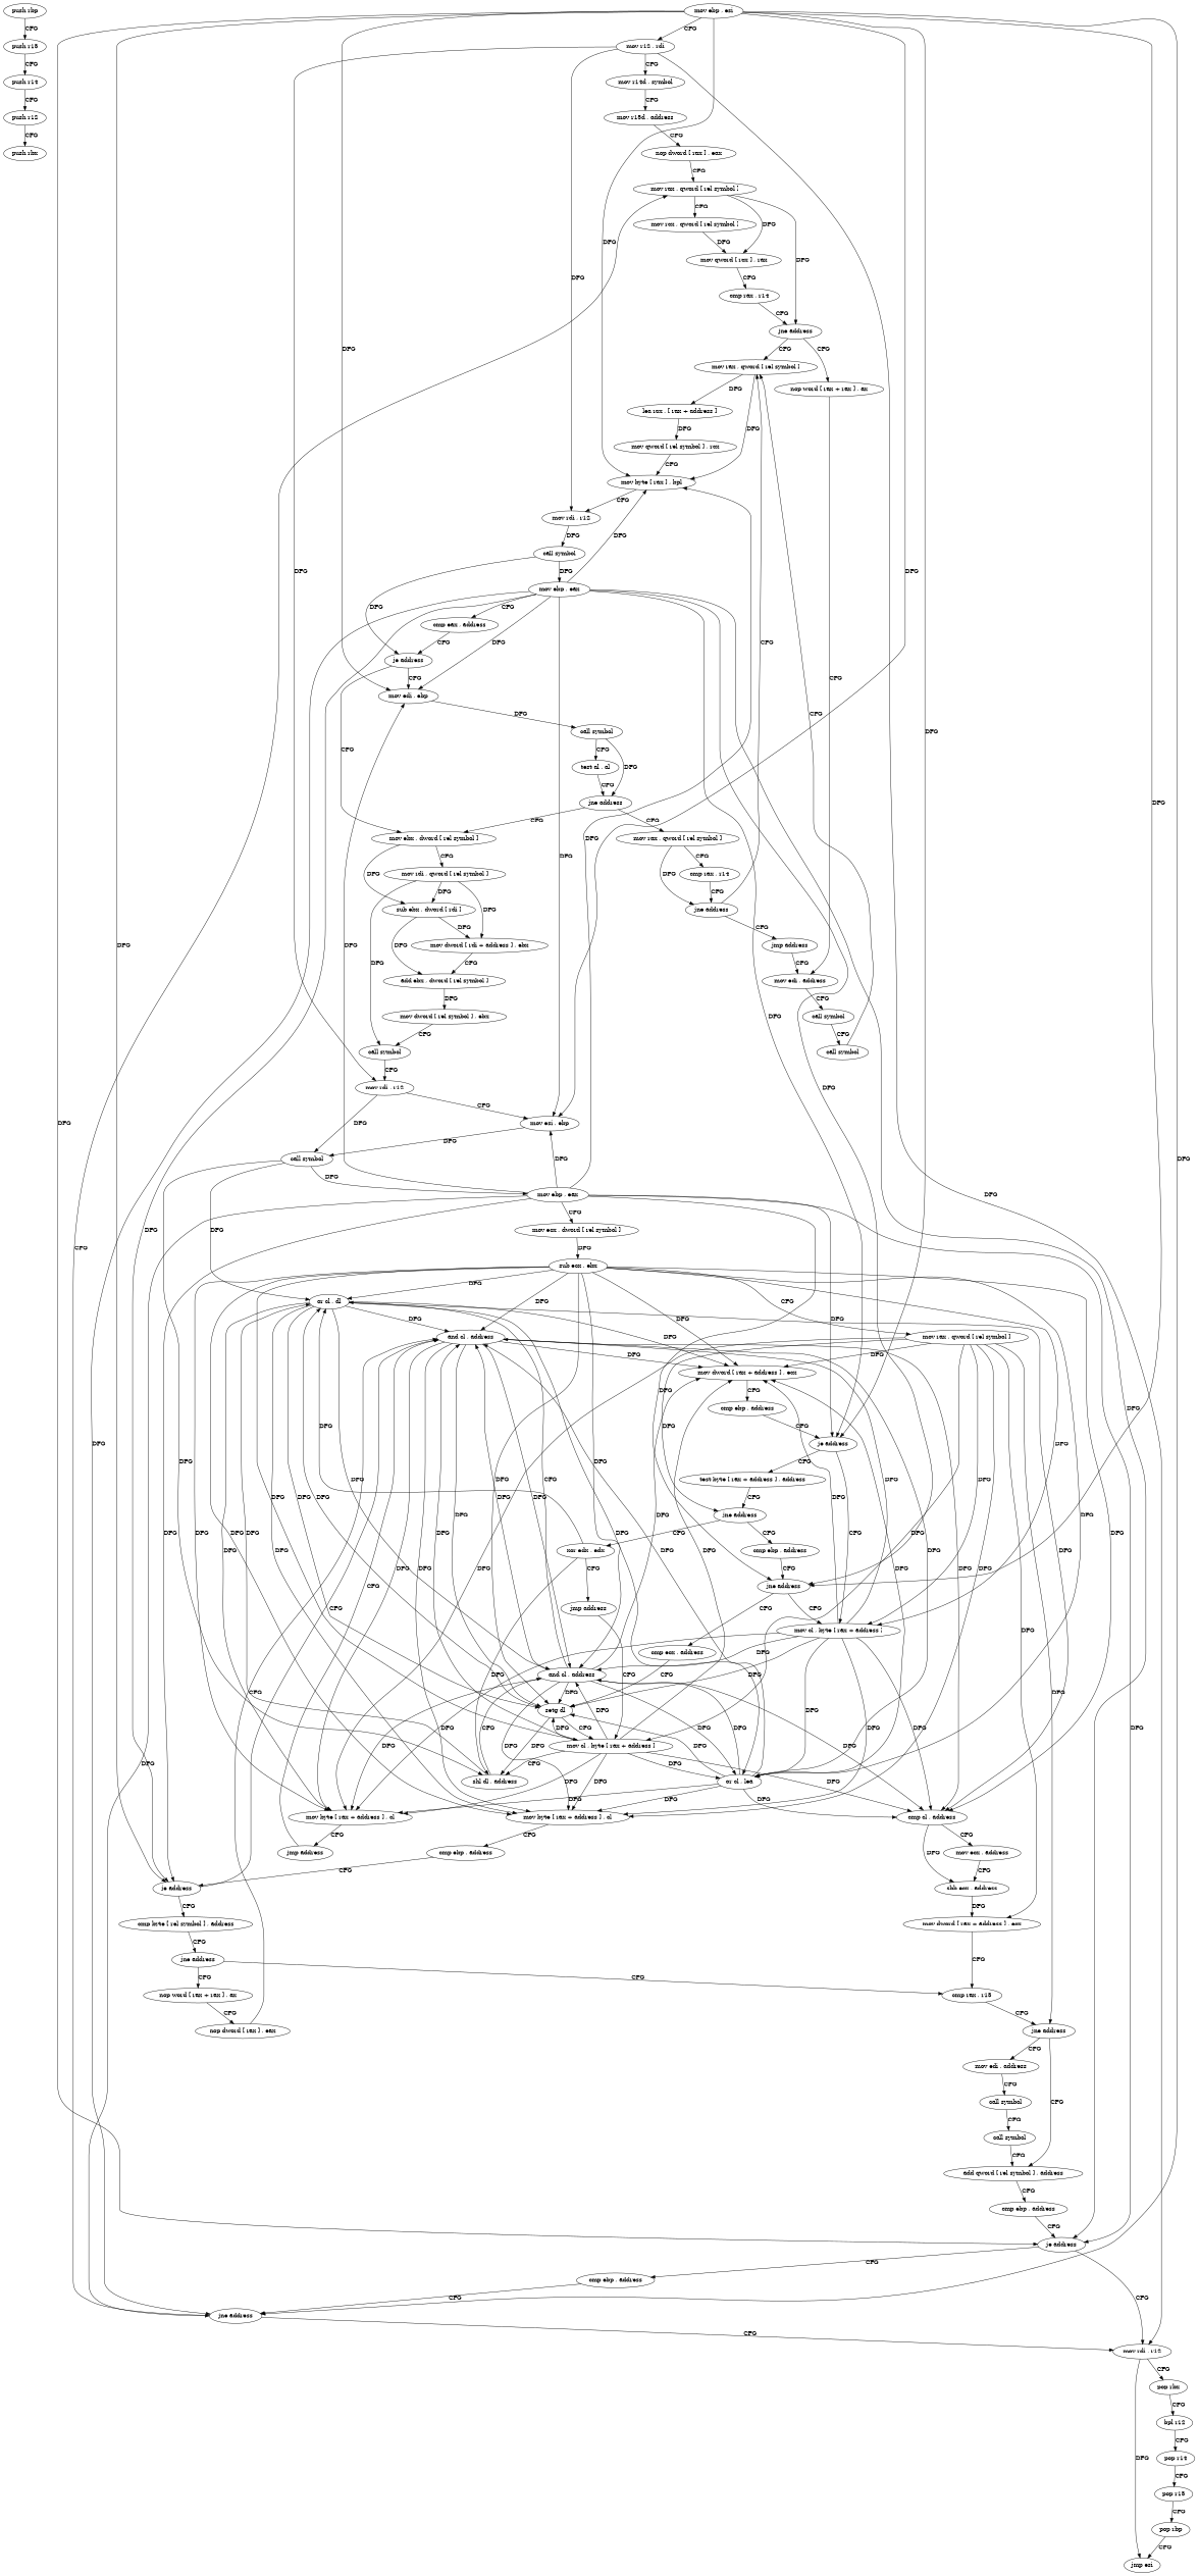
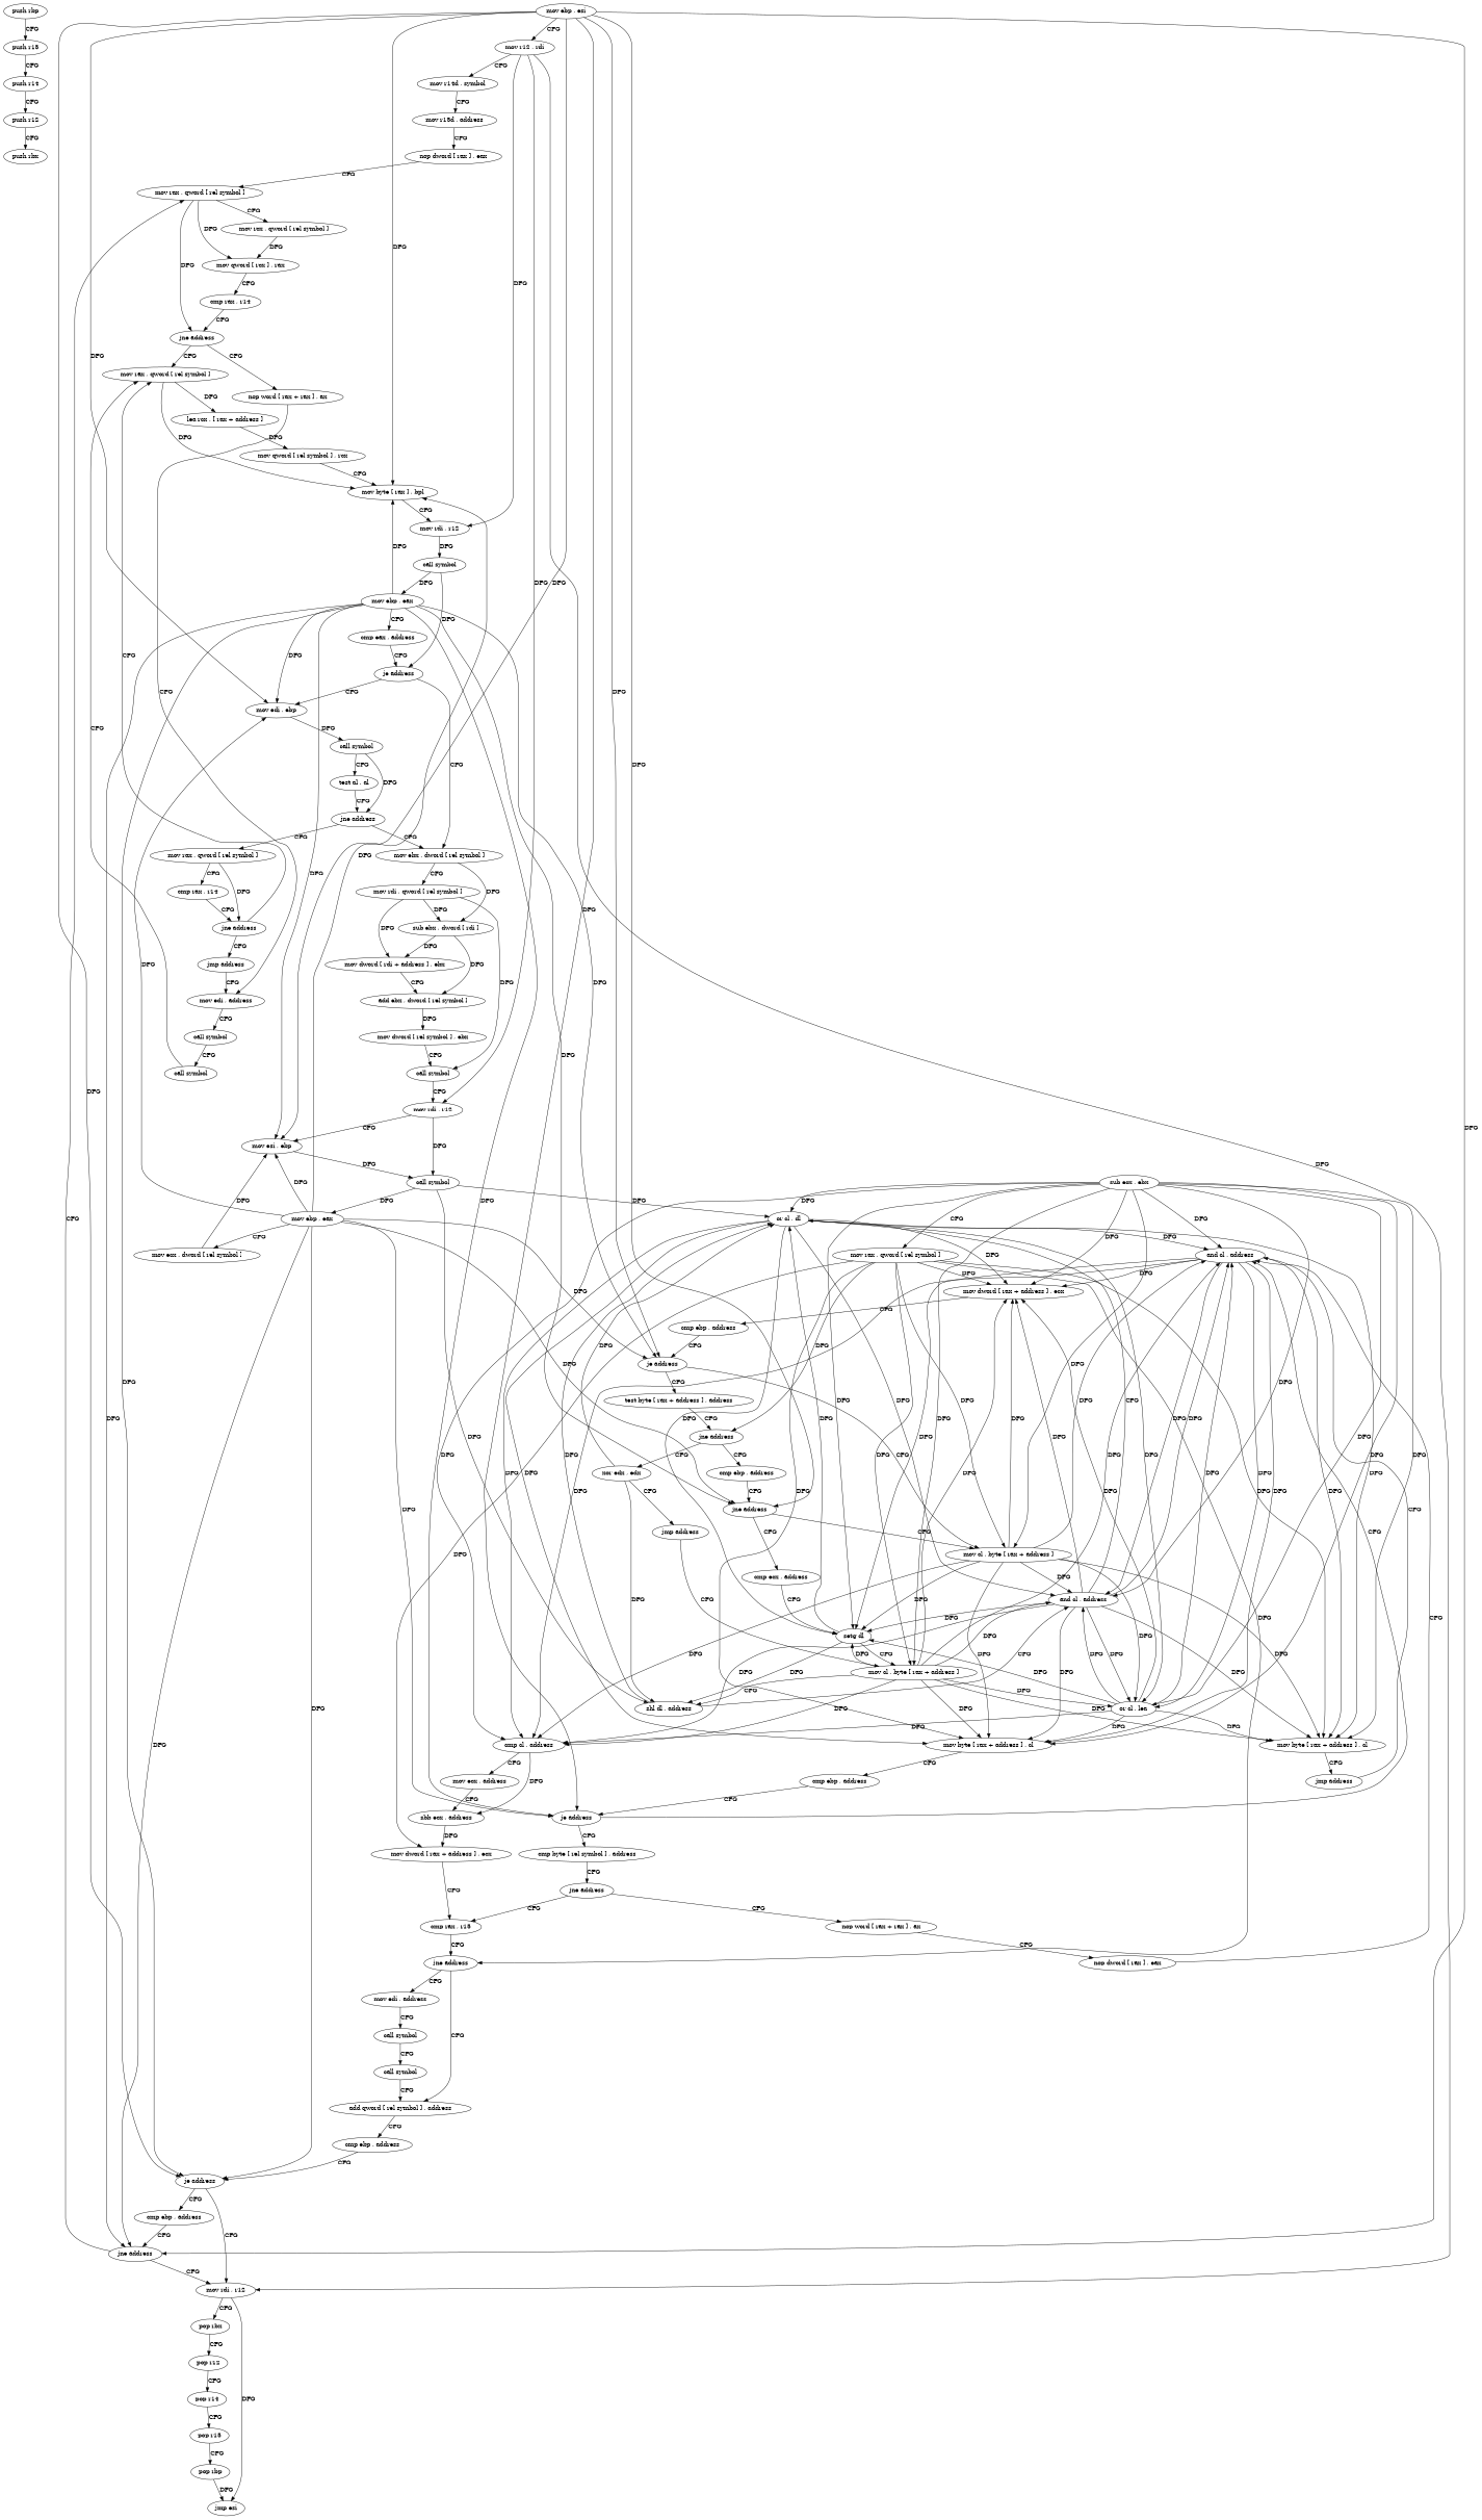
  digraph {
    n1 [label="push rbp"]
    n2 [label="push r15"]
    n3 [label="push r14"]
    n4 [label="push r12"]
    n5 [label="push rbx"]
    n6 [label="mov ebp , esi"]
    n7 [label="mov r12 , rdi"]
    n8 [label="mov byte [ rax ] , bpl"]
    n9 [label="mov edi , ebp"]
    n10 [label="mov esi , ebp"]
    n11 [label="je address"]
    n12 [label="jne address"]
    n13 [label="je address"]
    n14 [label="je address"]
    n15 [label="jne address"]
    n16 [label="mov r14d , symbol"]
    n17 [label="mov rdi , r12"]
    n18 [label="mov rdi , r12"]
    n19 [label="mov rdi , r12"]
    n20 [label="call symbol"]
    n21 [label="call symbol"]
    n22 [label="mov cl , byte [ rax + address ]"]
    n23 [label="test byte [ rax + address ] , address"]
    n24 [label="cmp ecx , address"]
    n25 [label="cmp ebp , address"]
    n26 [label="and cl , address"]
    n27 [label="cmp byte [ rel symbol ] , address"]
    n28 [label="mov rax , qword [ rel symbol ]"]
    n29 [label="mov r15d , address"]
    n30 [label="call symbol"]
    n31 [label="pop rbx"]
    n32 [label="jmp esi"]
    n33 [label="nop dword [ rax ] , eax"]
    n34 [label="mov rcx , qword [ rel symbol ]"]
    n35 [label="mov qword [ rcx ] , rax"]
    n36 [label="jne address"]
    n37 [label="cmp rax , r14"]
    n38 [label="mov rax , qword [ rel symbol ]"]
    n39 [label="nop word [ rax + rax ] , ax"]
    n40 [label="lea rcx , [ rax + address ]"]
    n41 [label="mov qword [ rel symbol ] , rcx"]
    n42 [label="mov ebp , eax"]
    n43 [label="je address"]
    n44 [label="cmp eax , address"]
    n45 [label="mov ebx , dword [ rel symbol ]"]
    n46 [label="mov rdi , qword [ rel symbol ]"]
    n47 [label="sub ebx , dword [ rdi ]"]
    n48 [label="mov dword [ rdi + address ] , ebx"]
    n49 [label="call symbol"]
    n50 [label="add ebx , dword [ rel symbol ]"]
    n51 [label="test al , al"]
    n52 [label="jne address"]
    n53 [label="mov edi , address"]
    n54 [label="call symbol"]
    n55 [label="call symbol"]
    n56 [label="mov dword [ rel symbol ] , ebx"]
    n57 [label="sub ecx , ebx"]
    n58 [label="or cl , dl"]
    n59 [label="mov rax , qword [ rel symbol ]"]
    n60 [label="mov dword [ rax + address ] , ecx"]
    n61 [label="or cl , lea"]
    n62 [label="mov byte [ rax + address ] , cl"]
    n63 [label="cmp cl , address"]
    n64 [label="mov cl , byte [ rax + address ]"]
    n65 [label="setg dl"]
    n66 [label="and cl , address"]
    n67 [label="mov byte [ rax + address ] , cl"]
    n68 [label="mov ebp , eax"]
    n69 [label="shl dl , address"]
    n70 [label="mov ecx , dword [ rel symbol ]"]
    n71 [label="jne address"]
    n72 [label="mov dword [ rax + address ] , ecx"]
    n73 [label="jne address"]
    n74 [label="cmp ebp , address"]
    n75 [label="jmp address"]
    n76 [label="mov ecx , address"]
    n77 [label="sbb ecx , address"]
    n78 [label="cmp ebp , address"]
    n79 [label="cmp ebp , address"]
    n80 [label="xor edx , edx"]
    n81 [label="cmp rax , r15"]
    n82 [label="add qword [ rel symbol ] , address"]
    n83 [label="mov edi , address"]
    n84 [label="mov rax , qword [ rel symbol ]"]
    n85 [label="cmp rax , r14"]
    n86 [label="jne address"]
    n87 [label="jmp address"]
    n88 [label="jmp address"]
    n89 [label="cmp ebp , address"]
-   n90 [label="bpl r12"]
+   n90 [label="pop r12"]
    n91 [label="call symbol"]
    n92 [label="call symbol"]
    n93 [label="jne address"]
    n94 [label="nop word [ rax + rax ] , ax"]
    n95 [label="pop r14"]
    n96 [label="pop r15"]
    n97 [label="pop rbp"]
    n98 [label="nop dword [ rax ] , eax"]
    n1 -> n2 [label=CFG]
    n2 -> n3 [label=CFG]
    n3 -> n4 [label=CFG]
    n4 -> n5 [label=CFG]
    n6 -> n7 [label=CFG]
    n6 -> n8 [label=DFG]
    n6 -> n9 [label=DFG]
    n6 -> n10 [label=DFG]
    n6 -> n11 [label=DFG]
    n6 -> n12 [label=DFG]
    n6 -> n13 [label=DFG]
    n6 -> n14 [label=DFG]
    n6 -> n15 [label=DFG]
    n7 -> n16 [label=CFG]
    n7 -> n17 [label=DFG]
    n7 -> n18 [label=DFG]
    n7 -> n19 [label=DFG]
    n8 -> n17 [label=CFG]
    n9 -> n20 [label=DFG]
    n10 -> n21 [label=DFG]
    n11 -> n22 [label=CFG]
    n11 -> n23 [label=CFG]
    n12 -> n22 [label=CFG]
    n12 -> n24 [label=CFG]
    n13 -> n19 [label=CFG]
    n13 -> n25 [label=CFG]
    n14 -> n26 [label=CFG]
    n14 -> n27 [label=CFG]
    n15 -> n19 [label=CFG]
    n15 -> n28 [label=CFG]
    n16 -> n29 [label=CFG]
    n17 -> n30 [label=DFG]
    n18 -> n10 [label=CFG]
    n18 -> n21 [label=DFG]
    n19 -> n31 [label=CFG]
    n19 -> n32 [label=DFG]
    n20 -> n51 [label=CFG]
    n20 -> n52 [label=DFG]
    n21 -> n58 [label=DFG]
    n21 -> n68 [label=DFG]
    n21 -> n69 [label=DFG]
    n22 -> n26 [label=DFG]
    n22 -> n60 [label=DFG]
    n22 -> n61 [label=DFG]
    n22 -> n62 [label=DFG]
    n22 -> n63 [label=DFG]
    n22 -> n65 [label=DFG]
    n22 -> n66 [label=DFG]
    n22 -> n67 [label=DFG]
    n23 -> n71 [label=CFG]
    n24 -> n65 [label=CFG]
    n25 -> n15 [label=CFG]
    n26 -> n60 [label=DFG]
    n26 -> n61 [label=DFG]
    n26 -> n62 [label=DFG]
    n26 -> n63 [label=DFG]
    n26 -> n65 [label=DFG]
    n26 -> n66 [label=DFG]
    n26 -> n67 [label=DFG]
    n27 -> n93 [label=CFG]
    n28 -> n34 [label=CFG]
    n28 -> n35 [label=DFG]
    n28 -> n36 [label=DFG]
    n29 -> n33 [label=CFG]
    n30 -> n42 [label=DFG]
    n30 -> n43 [label=DFG]
    n31 -> n90 [label=CFG]
    n33 -> n28 [label=CFG]
    n34 -> n35 [label=DFG]
    n35 -> n37 [label=CFG]
    n36 -> n38 [label=CFG]
    n36 -> n39 [label=CFG]
    n37 -> n36 [label=CFG]
    n38 -> n8 [label=DFG]
    n38 -> n40 [label=DFG]
    n39 -> n53 [label=CFG]
    n40 -> n41 [label=DFG]
    n41 -> n8 [label=CFG]
    n42 -> n8 [label=DFG]
    n42 -> n9 [label=DFG]
    n42 -> n10 [label=DFG]
    n42 -> n11 [label=DFG]
    n42 -> n12 [label=DFG]
    n42 -> n13 [label=DFG]
    n42 -> n14 [label=DFG]
    n42 -> n15 [label=DFG]
    n42 -> n44 [label=CFG]
    n43 -> n9 [label=CFG]
    n43 -> n45 [label=CFG]
    n44 -> n43 [label=CFG]
    n45 -> n46 [label=CFG]
    n45 -> n47 [label=DFG]
    n46 -> n47 [label=DFG]
    n46 -> n48 [label=DFG]
    n46 -> n49 [label=DFG]
    n47 -> n48 [label=DFG]
    n47 -> n50 [label=DFG]
    n48 -> n50 [label=CFG]
    n49 -> n18 [label=CFG]
    n50 -> n56 [label=DFG]
    n51 -> n52 [label=CFG]
    n52 -> n45 [label=CFG]
    n52 -> n84 [label=CFG]
    n53 -> n54 [label=CFG]
    n54 -> n55 [label=CFG]
    n55 -> n38 [label=CFG]
    n56 -> n49 [label=CFG]
    n57 -> n22 [label=DFG]
    n57 -> n26 [label=DFG]
    n57 -> n58 [label=DFG]
    n57 -> n59 [label=CFG]
    n57 -> n60 [label=DFG]
    n57 -> n61 [label=DFG]
    n57 -> n62 [label=DFG]
    n57 -> n63 [label=DFG]
    n57 -> n64 [label=DFG]
    n57 -> n65 [label=DFG]
    n57 -> n66 [label=DFG]
    n57 -> n67 [label=DFG]
    n58 -> n26 [label=DFG]
    n58 -> n60 [label=DFG]
    n58 -> n61 [label=DFG]
    n58 -> n62 [label=DFG]
    n58 -> n63 [label=DFG]
    n58 -> n65 [label=DFG]
    n58 -> n66 [label=DFG]
    n58 -> n67 [label=DFG]
    n59 -> n22 [label=DFG]
    n59 -> n60 [label=DFG]
    n59 -> n62 [label=DFG]
    n59 -> n64 [label=DFG]
    n59 -> n67 [label=DFG]
    n59 -> n71 [label=DFG]
    n59 -> n72 [label=DFG]
    n59 -> n73 [label=DFG]
    n60 -> n74 [label=CFG]
    n61 -> n26 [label=DFG]
    n61 -> n60 [label=DFG]
    n61 -> n62 [label=DFG]
    n61 -> n63 [label=DFG]
    n61 -> n65 [label=DFG]
    n61 -> n66 [label=DFG]
    n61 -> n67 [label=DFG]
    n62 -> n75 [label=CFG]
    n63 -> n76 [label=CFG]
    n63 -> n77 [label=DFG]
    n64 -> n26 [label=DFG]
    n64 -> n60 [label=DFG]
    n64 -> n61 [label=DFG]
    n64 -> n62 [label=DFG]
    n64 -> n63 [label=DFG]
    n64 -> n65 [label=DFG]
    n64 -> n66 [label=DFG]
    n64 -> n67 [label=DFG]
    n64 -> n69 [label=CFG]
    n65 -> n58 [label=DFG]
    n65 -> n64 [label=CFG]
    n65 -> n69 [label=DFG]
    n66 -> n26 [label=DFG]
    n66 -> n58 [label=CFG]
    n66 -> n60 [label=DFG]
    n66 -> n61 [label=DFG]
    n66 -> n62 [label=DFG]
    n66 -> n63 [label=DFG]
    n66 -> n65 [label=DFG]
    n66 -> n67 [label=DFG]
    n67 -> n78 [label=CFG]
    n68 -> n8 [label=DFG]
    n68 -> n9 [label=DFG]
    n68 -> n10 [label=DFG]
    n68 -> n11 [label=DFG]
    n68 -> n12 [label=DFG]
    n68 -> n13 [label=DFG]
    n68 -> n14 [label=DFG]
    n68 -> n15 [label=DFG]
    n68 -> n70 [label=CFG]
    n69 -> n58 [label=DFG]
    n69 -> n66 [label=CFG]
-   n70 -> n57 [label=DFG]
+   n70 -> n10 [label=DFG]
    n71 -> n79 [label=CFG]
    n71 -> n80 [label=CFG]
    n72 -> n81 [label=CFG]
    n73 -> n82 [label=CFG]
    n73 -> n83 [label=CFG]
    n74 -> n11 [label=CFG]
    n75 -> n26 [label=CFG]
    n76 -> n77 [label=CFG]
    n77 -> n72 [label=DFG]
    n78 -> n14 [label=CFG]
    n79 -> n12 [label=CFG]
    n80 -> n58 [label=DFG]
    n80 -> n69 [label=DFG]
    n80 -> n88 [label=CFG]
    n81 -> n73 [label=CFG]
    n82 -> n89 [label=CFG]
    n83 -> n91 [label=CFG]
    n84 -> n85 [label=CFG]
    n84 -> n86 [label=DFG]
    n85 -> n86 [label=CFG]
    n86 -> n38 [label=CFG]
    n86 -> n87 [label=CFG]
    n87 -> n53 [label=CFG]
    n88 -> n64 [label=CFG]
    n89 -> n13 [label=CFG]
    n90 -> n95 [label=CFG]
    n91 -> n92 [label=CFG]
    n92 -> n82 [label=CFG]
    n93 -> n81 [label=CFG]
    n93 -> n94 [label=CFG]
    n94 -> n98 [label=CFG]
    n95 -> n96 [label=CFG]
    n96 -> n97 [label=CFG]
-   n97 -> n32 [label=CFG]
+   n97 -> n32 [label=DFG]
    n98 -> n26 [label=CFG]
  }
